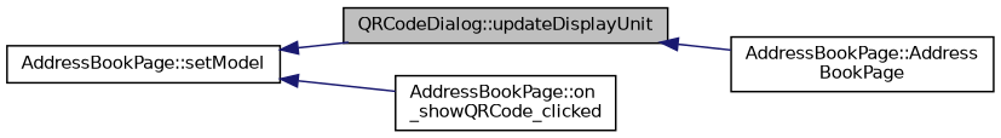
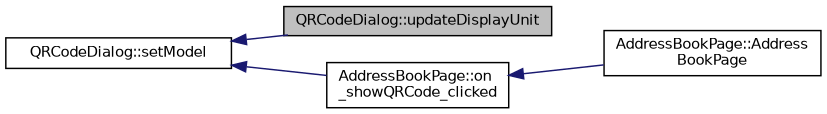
  digraph {
    rankdir=LR
    node [color=black fillcolor=white fontname=Helvetica fontsize=10 shape=record style=filled]
    edge [color=midnightblue dir=back fontname=Helvetica fontsize=10 labelfontname=Helvetica labelfontsize=10 style=solid]
    n1 [fillcolor=grey75 fontcolor=black height=0.2 label="QRCodeDialog::updateDisplayUnit" width=0.4]
-   n2 [height=0.2 label="AddressBookPage::setModel" width=0.4]
+   n2 [height=0.2 label="QRCodeDialog::setModel" width=0.4]
    n3 [height=0.2 label="AddressBookPage::on\l_showQRCode_clicked" width=0.4]
    n4 [height=0.2 label="AddressBookPage::Address\lBookPage" width=0.4]
    n2 -> n1
    n2 -> n3
-   n1 -> n4
+   n3 -> n4
  }
